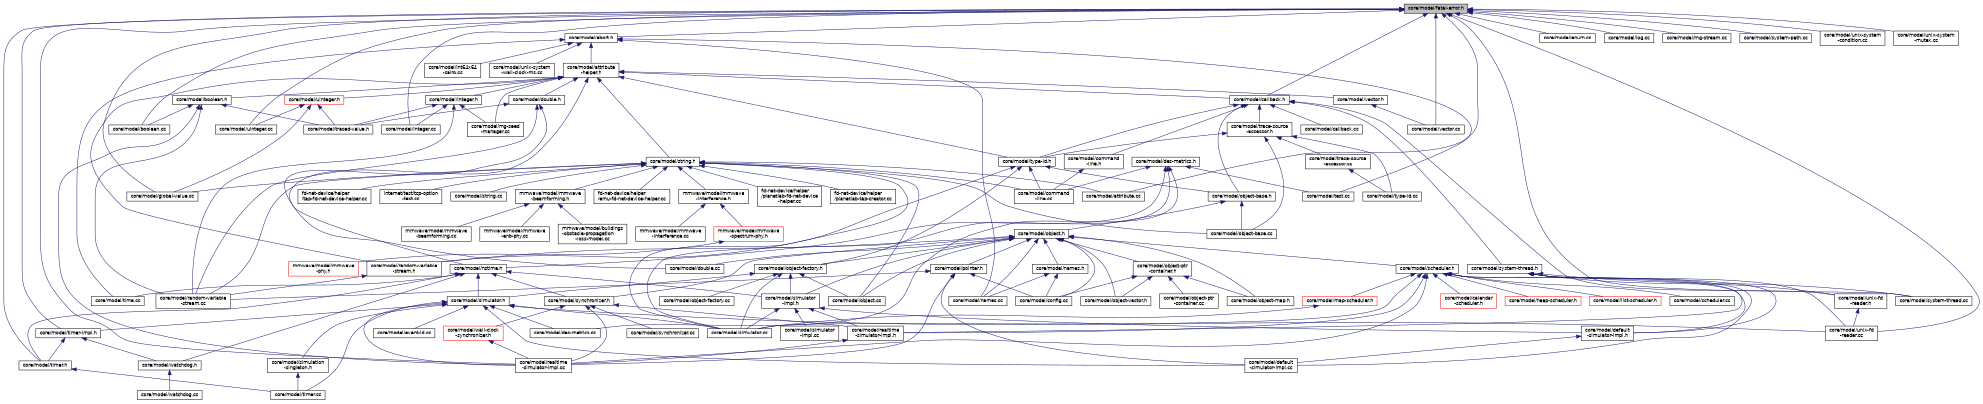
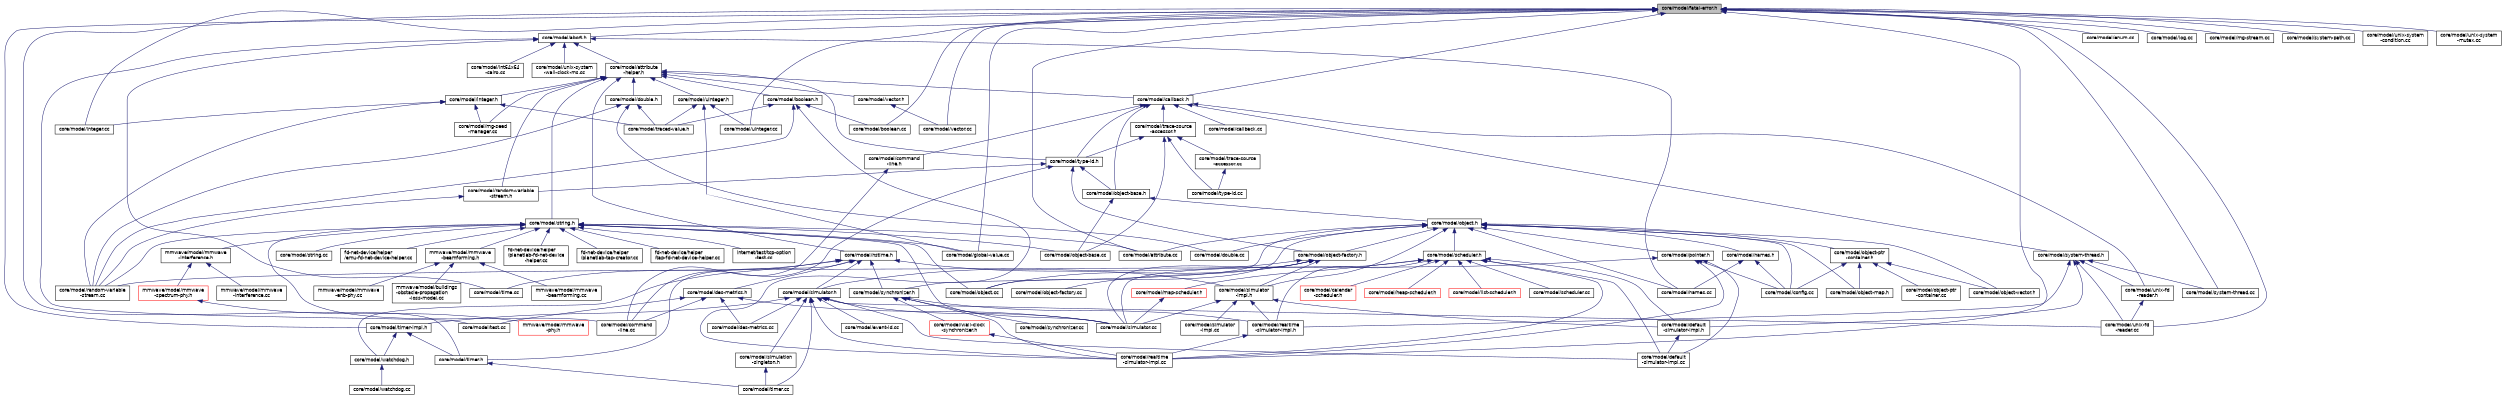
  digraph {
    node [color=black fillcolor=white fontname=Helvetica fontsize=10 shape=record style=filled]
    edge [color=midnightblue dir=back fontname=Helvetica fontsize=10 labelfontname=Helvetica labelfontsize=10 style=solid]
    n1 [fillcolor=grey75 fontcolor=black height=0.2 label="core/model/fatal-error.h" width=0.4]
    n2 [height=0.2 label="core/model/abort.h" width=0.4]
    n3 [height=0.2 label="core/model/attribute.cc" width=0.4]
    n4 [height=0.2 label="core/model/global-value.cc" width=0.4]
    n5 [height=0.2 label="core/model/boolean.cc" width=0.4]
    n6 [height=0.2 label="core/model/realtime\l-simulator-impl.cc" width=0.4]
    n7 [height=0.2 label="core/model/callback.h" width=0.4]
    n8 [height=0.2 label="core/model/timer-impl.h" width=0.4]
    n9 [height=0.2 label="core/model/timer.h" width=0.4]
    n10 [height=0.2 label="core/model/unix-fd\l-reader.cc" width=0.4]
    n11 [height=0.2 label="core/model/system-thread.cc" width=0.4]
    n12 [height=0.2 label="core/model/uinteger.cc" width=0.4]
    n13 [height=0.2 label="core/model/integer.cc" width=0.4]
    n14 [height=0.2 label="core/model/vector.cc" width=0.4]
    n15 [height=0.2 label="core/model/enum.cc" width=0.4]
    n16 [height=0.2 label="core/model/log.cc" width=0.4]
    n17 [height=0.2 label="core/model/rng-stream.cc" width=0.4]
    n18 [height=0.2 label="core/model/system-path.cc" width=0.4]
    n19 [height=0.2 label="core/model/unix-system\l-condition.cc" width=0.4]
    n20 [height=0.2 label="core/model/unix-system\l-mutex.cc" width=0.4]
    n21 [height=0.2 label="core/model/attribute\l-helper.h" width=0.4]
    n22 [height=0.2 label="core/model/names.cc" width=0.4]
    n23 [height=0.2 label="core/model/test.cc" width=0.4]
    n24 [height=0.2 label="core/model/time.cc" width=0.4]
    n25 [height=0.2 label="core/model/int64x64\l-cairo.cc" width=0.4]
    n26 [height=0.2 label="core/model/unix-system\l-wall-clock-ms.cc" width=0.4]
    n27 [height=0.2 label="core/model/type-id.h" width=0.4]
    n28 [height=0.2 label="core/model/trace-source\l-accessor.h" width=0.4]
    n29 [height=0.2 label="core/model/object-base.h" width=0.4]
    n30 [height=0.2 label="core/model/callback.cc" width=0.4]
    n31 [height=0.2 label="core/model/command\l-line.h" width=0.4]
    n32 [height=0.2 label="core/model/system-thread.h" width=0.4]
    n33 [height=0.2 label="core/model/unix-fd\l-reader.h" width=0.4]
    n34 [height=0.2 label="core/model/watchdog.h" width=0.4]
    n35 [height=0.2 label="core/model/timer.cc" width=0.4]
    n36 [height=0.2 label="core/model/string.h" width=0.4]
    n37 [height=0.2 label="core/model/boolean.h" width=0.4]
    n38 [height=0.2 label="core/model/random-variable\l-stream.h" width=0.4]
    n39 [height=0.2 label="core/model/nstime.h" width=0.4]
    n40 [height=0.2 label="core/model/double.h" width=0.4]
-   n41 [color=red height=0.2 label="core/model/uinteger.h" width=0.4]
+   n41 [height=0.2 label="core/model/uinteger.h" width=0.4]
    n42 [height=0.2 label="core/model/integer.h" width=0.4]
    n43 [height=0.2 label="core/model/rng-seed\l-manager.cc" width=0.4]
    n44 [height=0.2 label="core/model/vector.h" width=0.4]
    n45 [height=0.2 label="core/model/command\l-line.cc" width=0.4]
    n46 [height=0.2 label="core/model/object-base.cc" width=0.4]
    n47 [height=0.2 label="core/model/object.cc" width=0.4]
    n48 [height=0.2 label="core/model/random-variable\l-stream.cc" width=0.4]
    n49 [height=0.2 label="core/model/simulator.cc" width=0.4]
    n50 [height=0.2 label="core/model/string.cc" width=0.4]
    n51 [height=0.2 label="fd-net-device/helper\l/emu-fd-net-device-helper.cc" width=0.4]
    n52 [height=0.2 label="fd-net-device/helper\l/planetlab-fd-net-device\l-helper.cc" width=0.4]
    n53 [height=0.2 label="fd-net-device/helper\l/planetlab-tap-creator.cc" width=0.4]
    n54 [height=0.2 label="fd-net-device/helper\l/tap-fd-net-device-helper.cc" width=0.4]
    n55 [height=0.2 label="internet/test/tcp-option\l-test.cc" width=0.4]
    n56 [height=0.2 label="mmwave/model/mmwave\l-beamforming.h" width=0.4]
    n57 [height=0.2 label="mmwave/model/mmwave\l-interference.h" width=0.4]
    n58 [height=0.2 label="core/model/traced-value.h" width=0.4]
    n59 [height=0.2 label="core/model/object-factory.h" width=0.4]
    n60 [height=0.2 label="core/model/simulator\l-impl.h" width=0.4]
    n61 [height=0.2 label="core/model/synchronizer.h" width=0.4]
    n62 [height=0.2 label="core/model/simulator.h" width=0.4]
    n63 [height=0.2 label="core/model/des-metrics.h" width=0.4]
    n64 [height=0.2 label="core/model/double.cc" width=0.4]
    n65 [height=0.2 label="mmwave/model/buildings\l-obstacle-propagation\l-loss-model.cc" width=0.4]
    n66 [height=0.2 label="mmwave/model/mmwave\l-beamforming.cc" width=0.4]
    n67 [height=0.2 label="mmwave/model/mmwave\l-enb-phy.cc" width=0.4]
    n68 [color=red height=0.2 label="mmwave/model/mmwave\l-spectrum-phy.h" width=0.4]
    n69 [height=0.2 label="mmwave/model/mmwave\l-interference.cc" width=0.4]
    n70 [color=red height=0.2 label="mmwave/model/mmwave\l-phy.h" width=0.4]
    n71 [height=0.2 label="core/model/type-id.cc" width=0.4]
    n72 [height=0.2 label="core/model/trace-source\l-accessor.cc" width=0.4]
    n73 [height=0.2 label="core/model/object.h" width=0.4]
    n74 [height=0.2 label="core/model/default\l-simulator-impl.h" width=0.4]
    n75 [height=0.2 label="core/model/realtime\l-simulator-impl.h" width=0.4]
    n76 [height=0.2 label="core/model/object-factory.cc" width=0.4]
    n77 [height=0.2 label="core/model/scheduler.h" width=0.4]
    n78 [height=0.2 label="core/model/config.cc" width=0.4]
    n79 [height=0.2 label="core/model/object-ptr\l-container.h" width=0.4]
    n80 [height=0.2 label="core/model/object-map.h" width=0.4]
    n81 [height=0.2 label="core/model/object-vector.h" width=0.4]
    n82 [height=0.2 label="core/model/names.h" width=0.4]
    n83 [height=0.2 label="core/model/pointer.h" width=0.4]
    n84 [color=red height=0.2 label="core/model/calendar\l-scheduler.h" width=0.4]
    n85 [height=0.2 label="core/model/default\l-simulator-impl.cc" width=0.4]
    n86 [color=red height=0.2 label="core/model/heap-scheduler.h" width=0.4]
    n87 [color=red height=0.2 label="core/model/list-scheduler.h" width=0.4]
    n88 [color=red height=0.2 label="core/model/map-scheduler.h" width=0.4]
    n89 [height=0.2 label="core/model/scheduler.cc" width=0.4]
    n90 [height=0.2 label="core/model/object-ptr\l-container.cc" width=0.4]
    n91 [height=0.2 label="core/model/simulator\l-impl.cc" width=0.4]
    n92 [color=red height=0.2 label="core/model/wall-clock\l-synchronizer.h" width=0.4]
    n93 [height=0.2 label="core/model/synchronizer.cc" width=0.4]
    n94 [height=0.2 label="core/model/des-metrics.cc" width=0.4]
    n95 [height=0.2 label="core/model/event-id.cc" width=0.4]
    n96 [height=0.2 label="core/model/simulation\l-singleton.h" width=0.4]
    n97 [height=0.2 label="core/model/watchdog.cc" width=0.4]
    n1 -> n2
    n1 -> n3
    n1 -> n4
    n1 -> n5
    n1 -> n6
    n1 -> n7
    n1 -> n8
    n1 -> n9
    n1 -> n10
    n1 -> n11
    n1 -> n12
    n1 -> n13
    n1 -> n14
    n1 -> n15
    n1 -> n16
    n1 -> n17
    n1 -> n18
    n1 -> n19
    n1 -> n20
    n2 -> n21
    n2 -> n22
    n2 -> n23
    n2 -> n24
    n2 -> n25
    n2 -> n26
    n7 -> n27
    n7 -> n28
    n7 -> n29
    n7 -> n30
    n7 -> n31
    n7 -> n32
    n7 -> n33
    n8 -> n9
    n8 -> n34
    n9 -> n35
    n21 -> n7
    n21 -> n27
    n21 -> n36
    n21 -> n37
    n21 -> n38
    n21 -> n39
    n21 -> n40
    n21 -> n41
    n21 -> n42
    n21 -> n43
    n21 -> n44
    n27 -> n29
    n27 -> n38
    n27 -> n45
    n27 -> n59
    n28 -> n27
    n28 -> n46
    n28 -> n71
    n28 -> n72
    n29 -> n46
    n29 -> n73
    n31 -> n45
    n32 -> n10
    n32 -> n11
    n32 -> n33
    n32 -> n74
    n32 -> n75
    n33 -> n10
    n34 -> n97
    n36 -> n3
    n36 -> n4
    n36 -> n45
    n36 -> n46
    n36 -> n47
    n36 -> n48
    n36 -> n49
    n36 -> n50
    n36 -> n51
    n36 -> n52
    n36 -> n53
    n36 -> n54
    n36 -> n55
    n36 -> n56
    n36 -> n57
    n37 -> n5
    n37 -> n6
    n37 -> n48
    n37 -> n58
    n38 -> n48
    n39 -> n9
    n39 -> n24
    n39 -> n34
    n39 -> n60
    n39 -> n61
    n39 -> n62
-   n63 -> n39
+   n39 -> n63
    n40 -> n48
    n40 -> n58
    n40 -> n64
    n41 -> n4
    n41 -> n12
    n41 -> n58
    n42 -> n13
    n42 -> n43
    n42 -> n48
    n42 -> n58
    n44 -> n14
    n56 -> n65
    n56 -> n66
    n56 -> n67
    n57 -> n68
    n57 -> n69
    n59 -> n47
    n59 -> n49
    n59 -> n60
    n59 -> n62
    n59 -> n76
    n60 -> n49
    n60 -> n74
    n60 -> n75
    n60 -> n91
    n61 -> n6
    n61 -> n75
    n61 -> n92
    n61 -> n93
    n62 -> n6
    n62 -> n8
    n62 -> n10
    n62 -> n35
    n62 -> n49
    n62 -> n85
    n62 -> n94
    n62 -> n95
    n62 -> n96
    n63 -> n23
    n63 -> n45
    n63 -> n49
    n63 -> n94
    n68 -> n70
    n72 -> n71
    n73 -> n22
-   n73 -> n38
+   n73 -> n3
    n73 -> n47
    n73 -> n59
    n73 -> n60
    n73 -> n61
    n73 -> n64
    n73 -> n77
    n73 -> n78
    n73 -> n79
    n73 -> n80
    n73 -> n81
    n73 -> n82
    n73 -> n83
    n74 -> n85
    n75 -> n6
    n77 -> n6
    n77 -> n49
    n77 -> n74
    n77 -> n75
    n77 -> n84
    n77 -> n85
    n77 -> n86
    n77 -> n87
    n77 -> n88
    n77 -> n89
    n79 -> n78
    n79 -> n80
    n79 -> n81
    n79 -> n90
    n82 -> n22
    n82 -> n78
    n83 -> n6
    n83 -> n48
    n83 -> n78
    n83 -> n85
    n88 -> n49
    n92 -> n6
    n96 -> n35
  }
